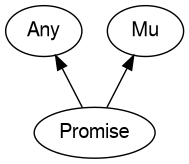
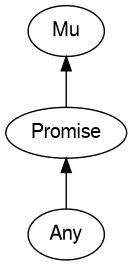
  digraph {
    rankdir=BT
    splines=polyline
    node [color="#000000" fontcolor="#000000" fontname=FreeSans]
    edge [color="#000000"]
    Promise
    Any
    Mu
-   Promise -> Any
+   Any -> Promise
    Promise -> Mu
  }
